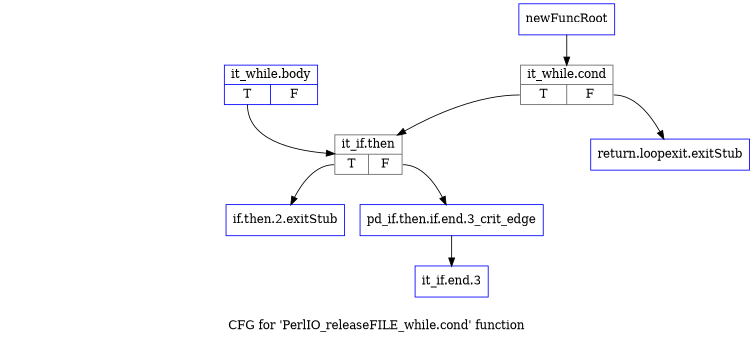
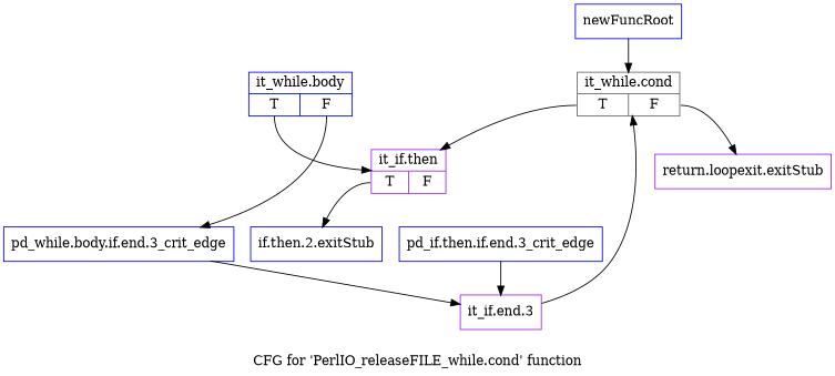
  digraph {
    label="CFG for 'PerlIO_releaseFILE_while.cond' function"
    node [color=blue shape=record]
    n1 [label="{newFuncRoot}"]
    n2 [color=gray40 label="{it_while.cond|{<s0>T|<s1>F}}"]
-   n3 [label="{return.loopexit.exitStub}"]
-   n4 [color=gray40 label="{it_if.then|{<s0>T|<s1>F}}"]
+   n3 [color=purple label="{return.loopexit.exitStub}"]
+   n4 [color=purple label="{it_if.then|{<s0>T|<s1>F}}"]
    n5 [label="{it_while.body|{<s0>T|<s1>F}}"]
+   n6 [label="{pd_while.body.if.end.3_crit_edge}"]
    n7 [label="{if.then.2.exitStub}"]
    n8 [label="{pd_if.then.if.end.3_crit_edge}"]
-   n9 [label="{it_if.end.3}"]
+   n9 [color=purple label="{it_if.end.3}"]
    n1 -> n2
    n2 -> n3 [tailport=s1]
    n2 -> n4 [tailport=s0]
    n4 -> n7 [tailport=s0]
-   n4 -> n8 [tailport=s1]
    n5 -> n4 [tailport=s0]
+   n5 -> n6 [tailport=s1]
+   n6 -> n9
    n8 -> n9
+   n9 -> n2
  }
